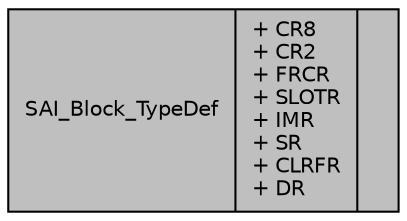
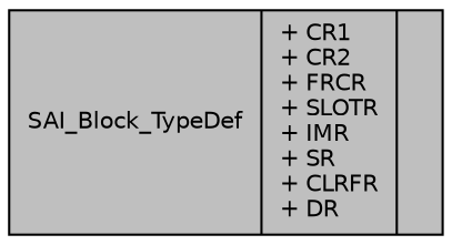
  digraph {
    rankdir=LR
-   n1 [color=black fillcolor=grey75 fontcolor=black fontname=Helvetica fontsize=10 height=0.2 label="{SAI_Block_TypeDef\n|+ CR8\l+ CR2\l+ FRCR\l+ SLOTR\l+ IMR\l+ SR\l+ CLRFR\l+ DR\l|}" shape=record style=filled width=0.4]
+   n1 [color=black fillcolor=grey75 fontcolor=black fontname=Helvetica fontsize=10 height=0.2 label="{SAI_Block_TypeDef\n|+ CR1\l+ CR2\l+ FRCR\l+ SLOTR\l+ IMR\l+ SR\l+ CLRFR\l+ DR\l|}" shape=record style=filled width=0.4]
  }
